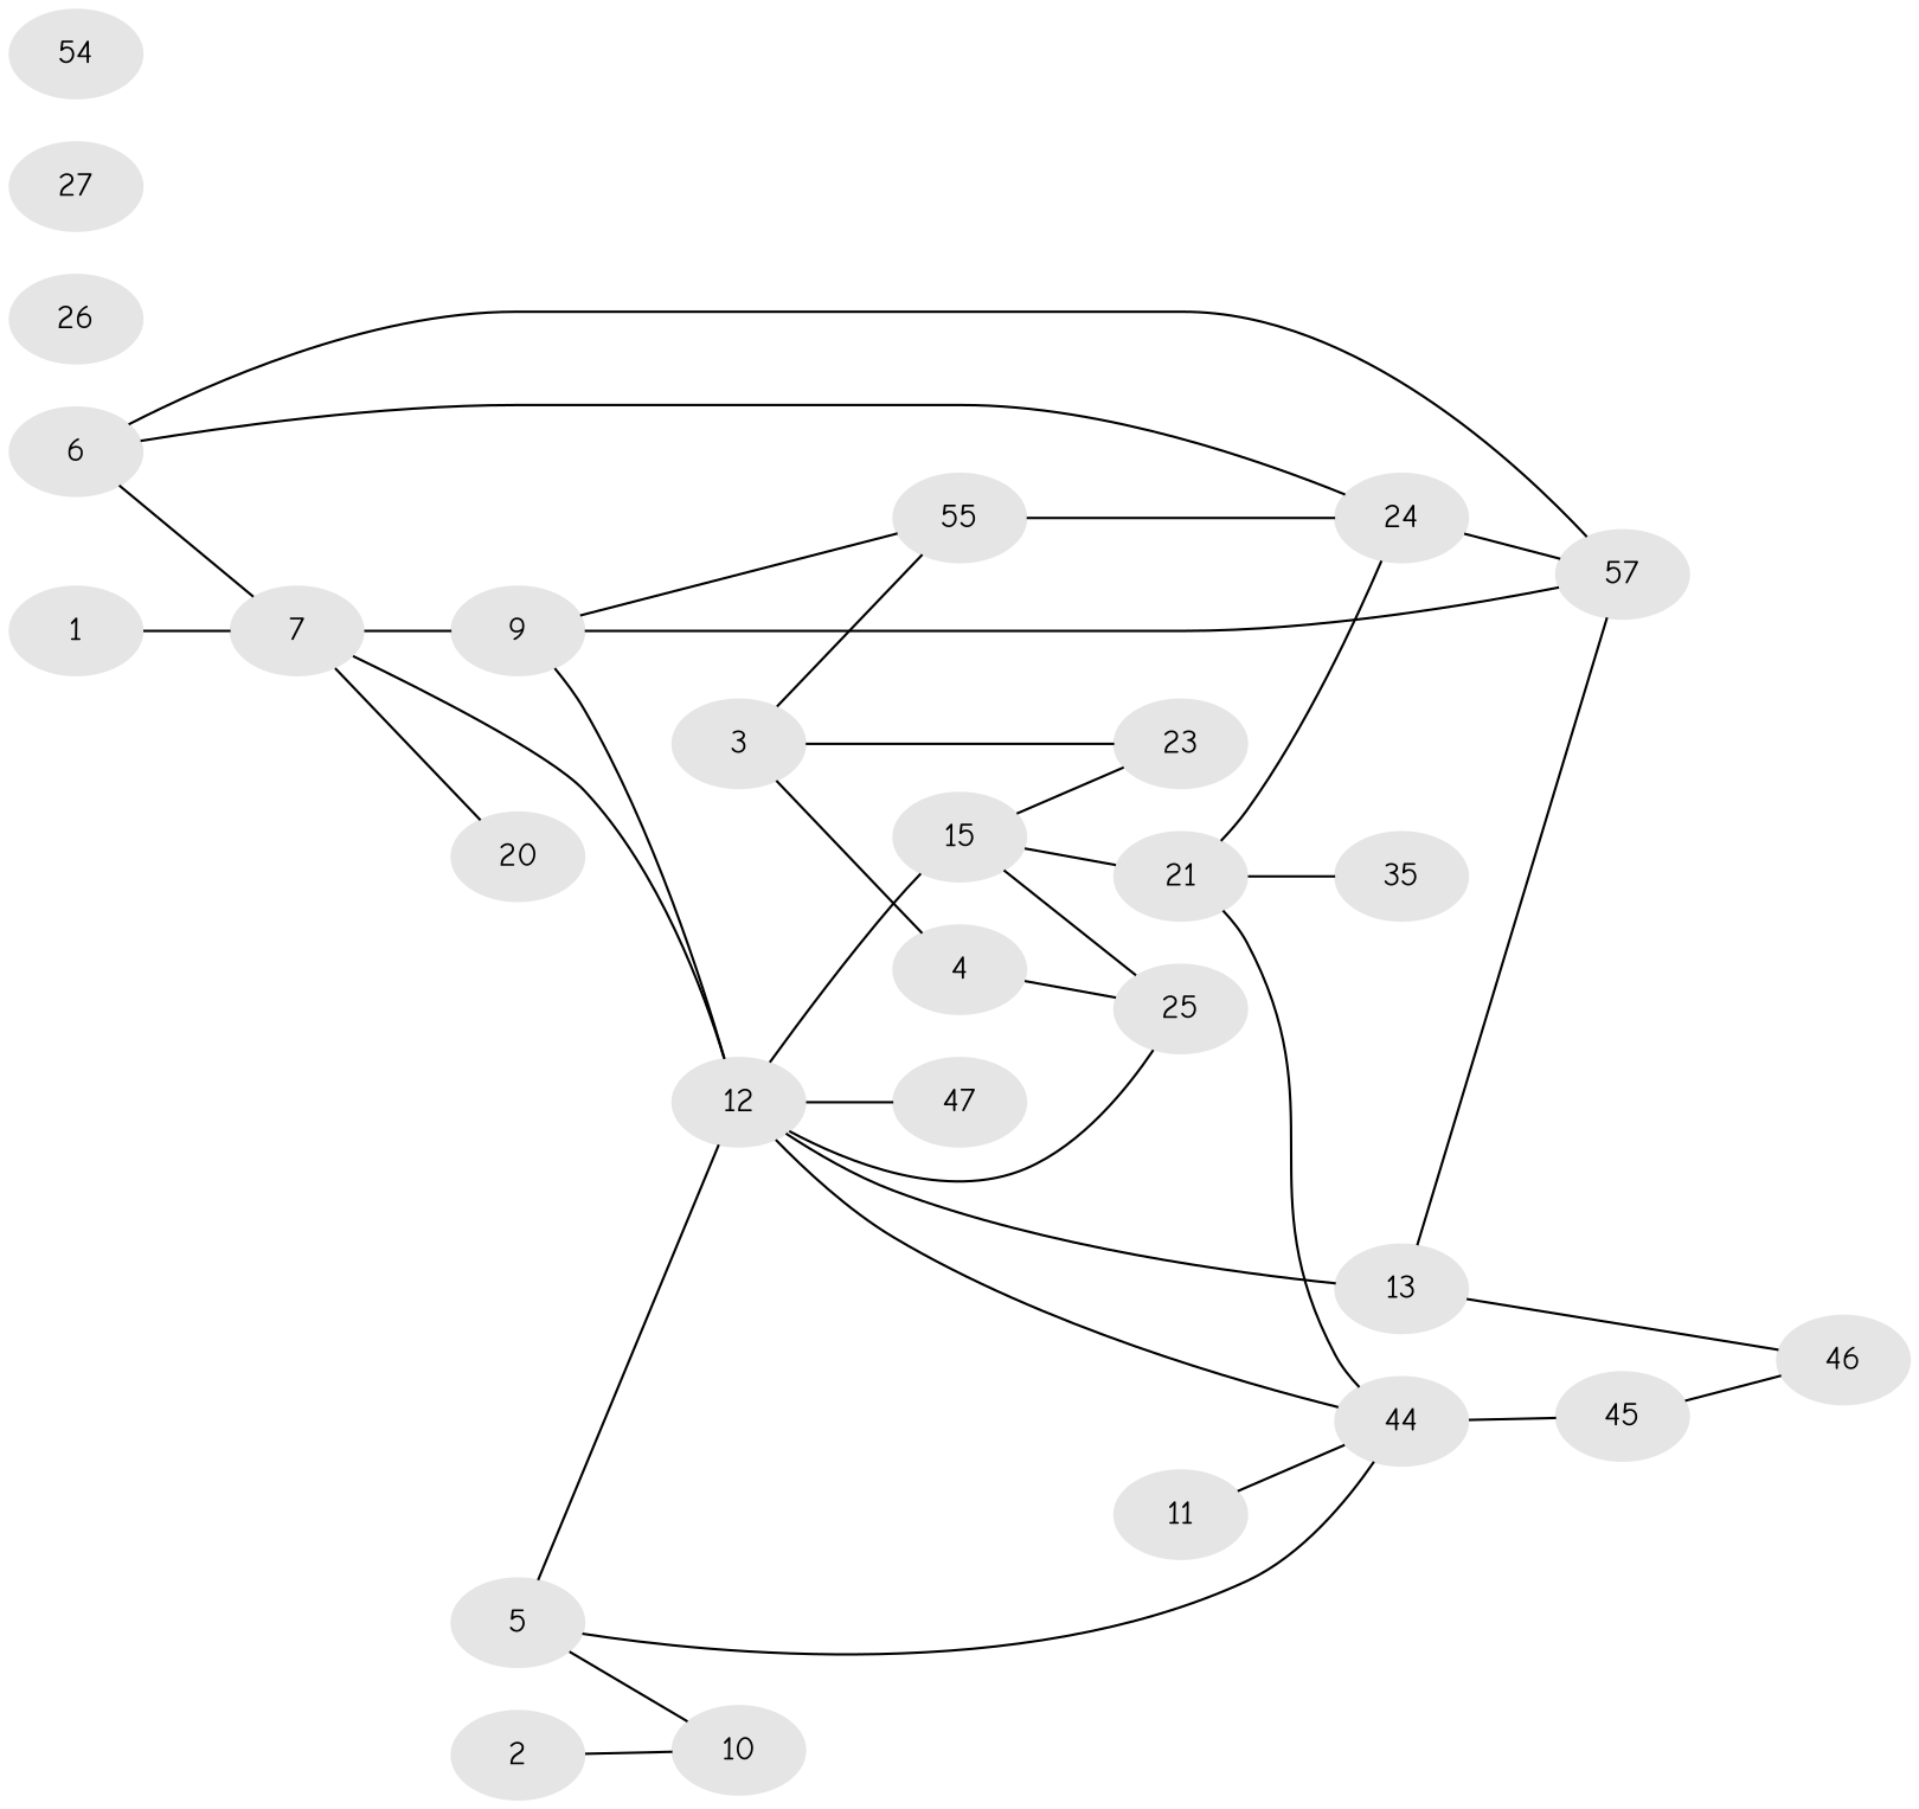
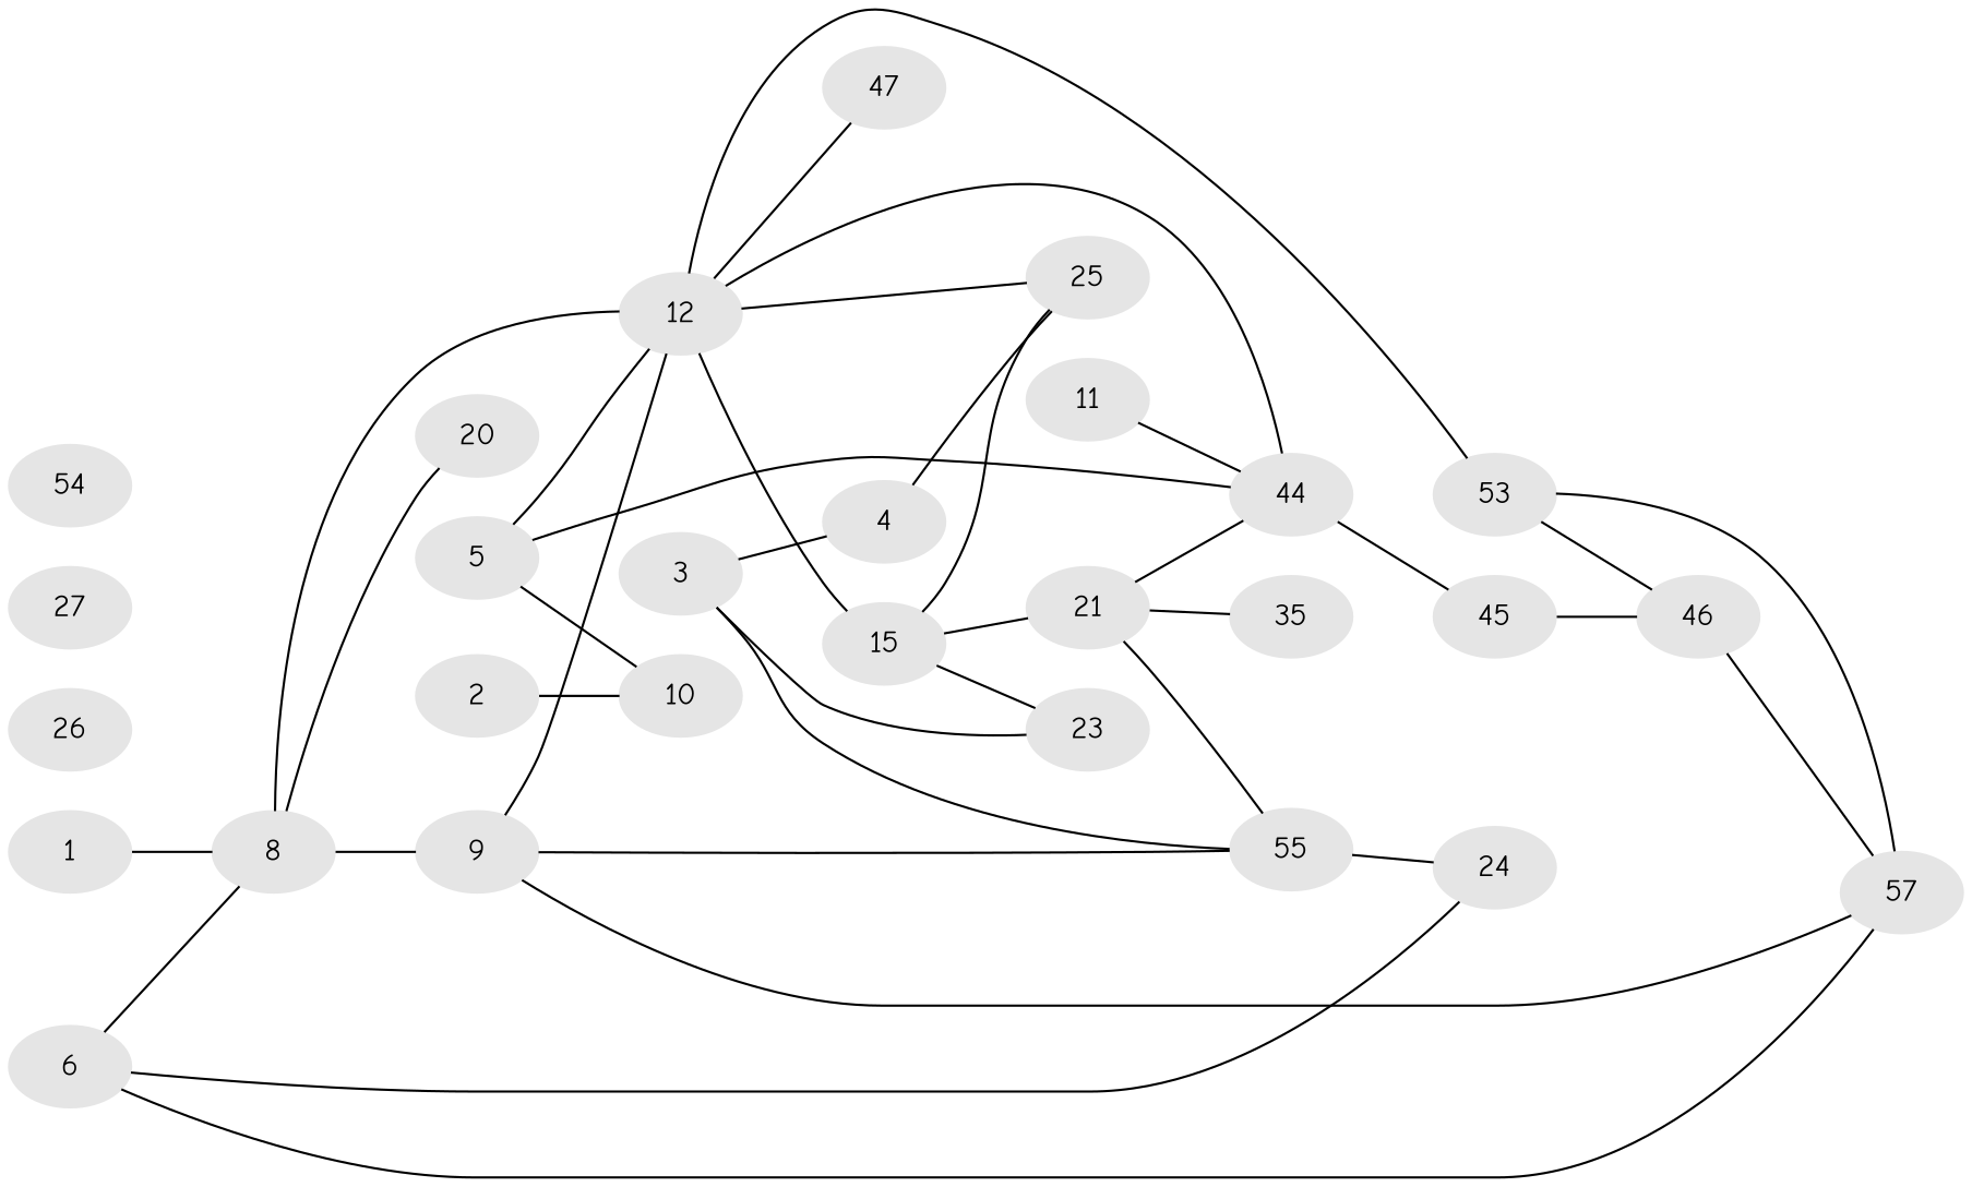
  graph {
    fontname="Comic Neue"
    rankdir=LR
    node [color=gray90 fontname="Comic Neue" style=filled]
    edge [fontname="Comic Neue"]
-   8 [super="+26+30+34" label=7]
+   8 [super="+26+30+34"]
    1
    2 [super="+32+52"]
    10
    3 [super="+28+50"]
    4 [super="+60"]
    23 [super="+51"]
    55
    25
    12 [super="+18+39+40+41+49+58+61"]
    9 [super="+17+36+53"]
    20
    24
    5 [super="+14"]
    44 [super="+48"]
-   13 [super="+19+59"]
+   13 [super="+19+59" label=53]
    15 [super="+42"]
    47
    45
    6 [super="+33+56"]
    57
    11 [super="+16+31"]
    46
    21 [super="+43"]
    35
    n26 [label=26]
    27
    54
    8 -- 12 [weight=2]
    8 -- 9 [weight=2]
    8 -- 20
    1 -- 8
    2 -- 10
    3 -- 4
    3 -- 23
    3 -- 55
    4 -- 25
    55 -- 24
    12 -- 25
    12 -- 44
    12 -- 13
    12 -- 15
    12 -- 47
    9 -- 55
    9 -- 12
    9 -- 57
    5 -- 10
    5 -- 12
    5 -- 44
    44 -- 45
    13 -- 57
    13 -- 46
    15 -- 23
    15 -- 25
    15 -- 21
    45 -- 46
    6 -- 8 [weight=2]
    6 -- 24
    6 -- 57
    11 -- 44
-   24 -- 57
-   21 -- 24
+   46 -- 57
+   21 -- 55
    21 -- 44
    21 -- 35
  }
